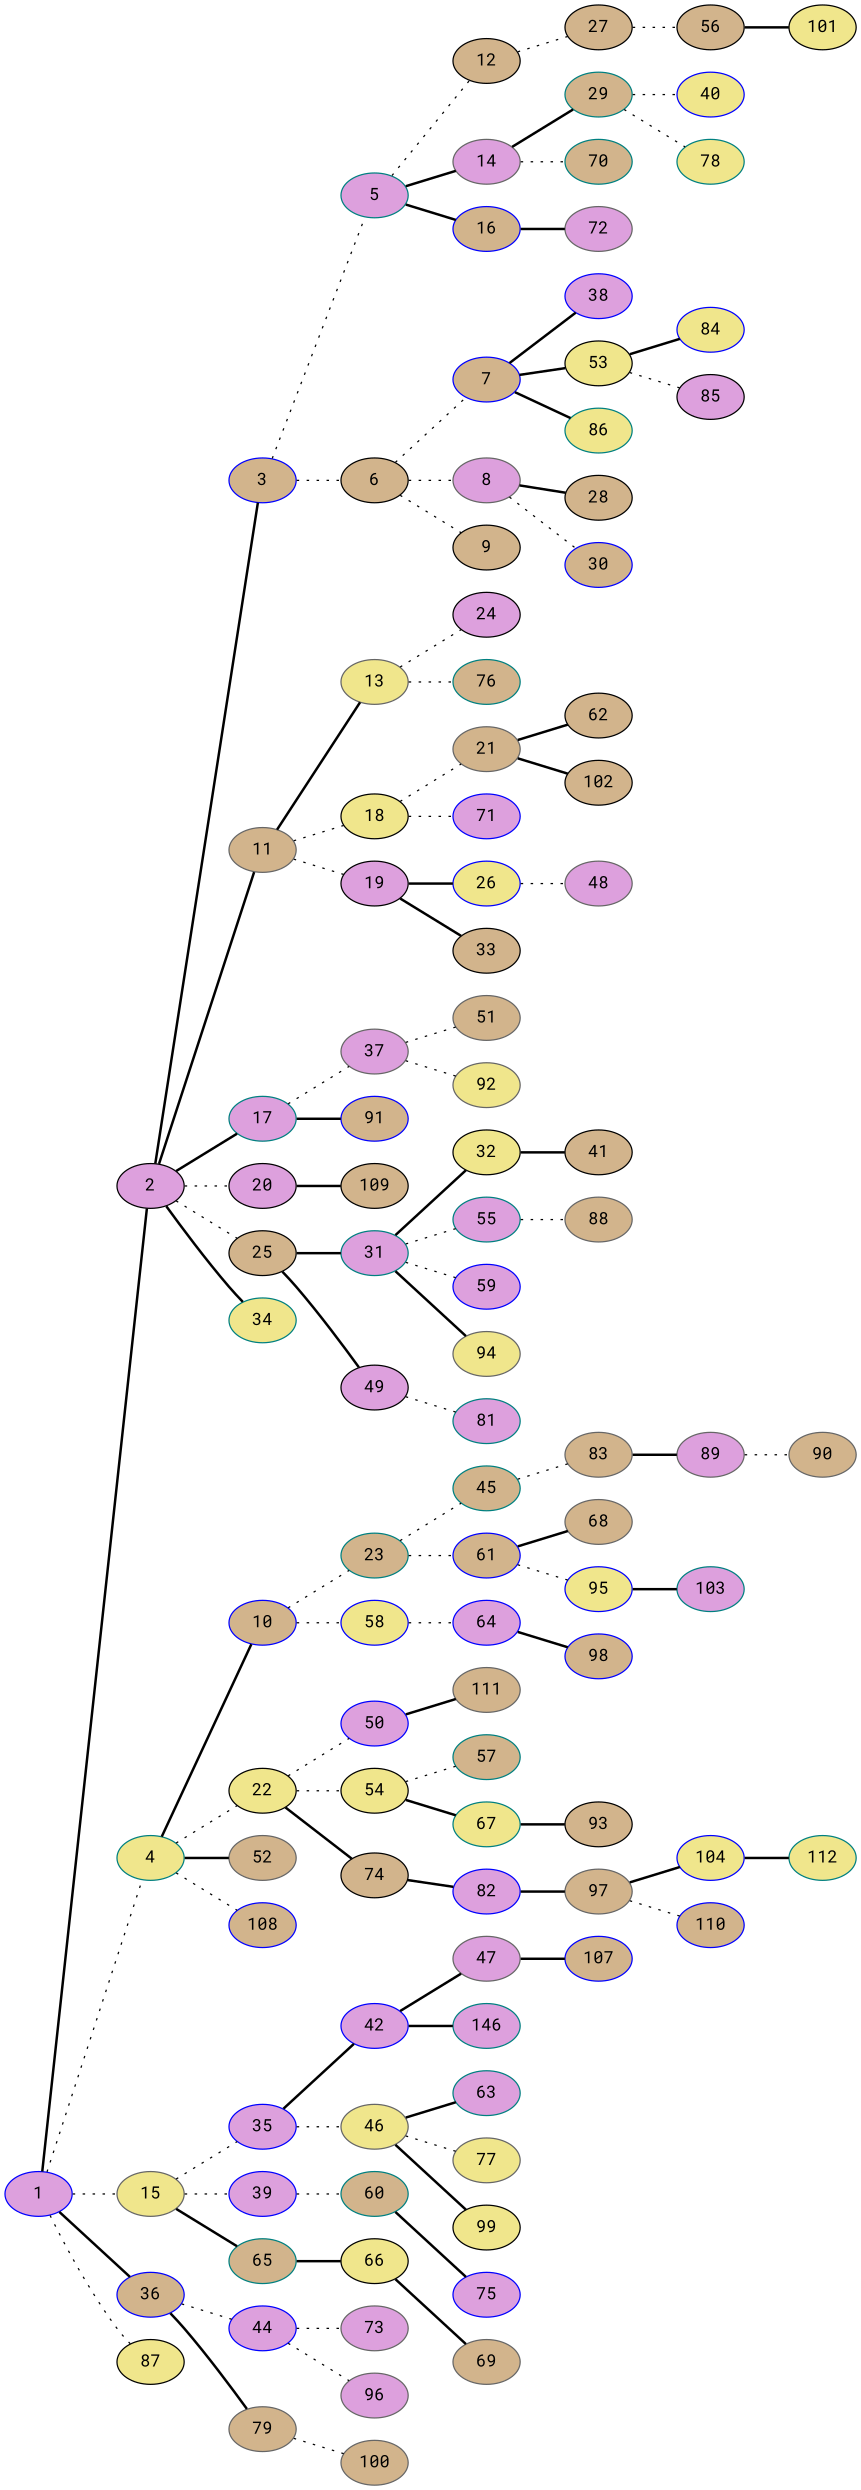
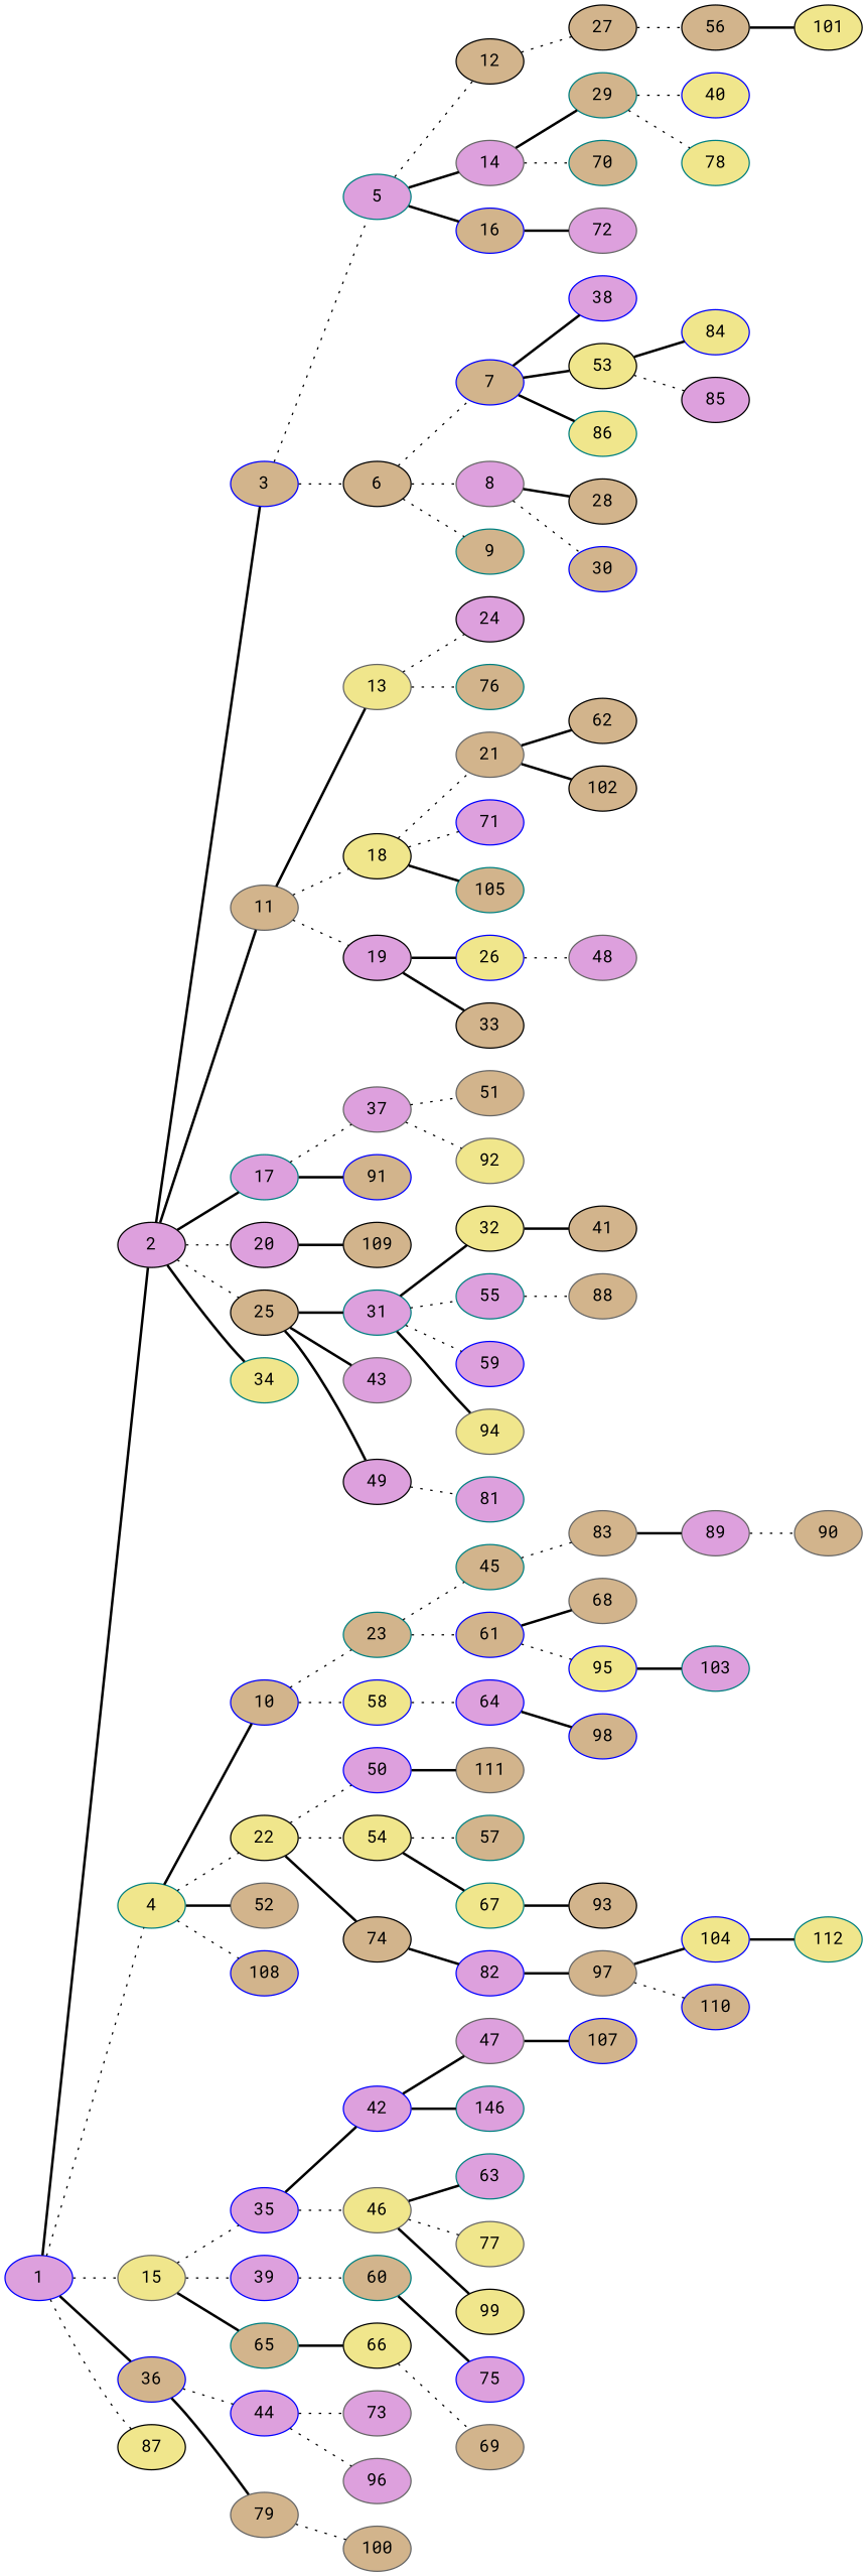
  graph {
    fontname="Roboto Mono"
    rankdir=LR
    node [color=blue fillcolor=tan fontname="Roboto Mono" style=filled]
    edge [fontname="Roboto Mono" style=dotted]
    1 [fillcolor=plum]
    2 [color=black fillcolor=plum]
    4 [color=teal fillcolor=khaki]
    15 [color=gray40 fillcolor=khaki]
    36
    87 [color=black fillcolor=khaki]
    3
    11 [color=gray40]
    17 [color=teal fillcolor=plum]
    20 [color=black fillcolor=plum]
    25 [color=black]
    34 [color=teal fillcolor=khaki]
    10
    22 [color=black fillcolor=khaki]
    52 [color=gray40]
    108
    35 [fillcolor=plum]
    39 [fillcolor=plum]
    65 [color=teal]
    44 [fillcolor=plum]
    79 [color=gray40]
    5 [color=teal fillcolor=plum]
    6 [color=black]
    13 [color=gray40 fillcolor=khaki]
    18 [color=black fillcolor=khaki]
    19 [color=black fillcolor=plum]
    37 [color=gray40 fillcolor=plum]
    91
    109 [color=black]
    31 [color=teal fillcolor=plum]
+   43 [color=gray40 fillcolor=plum]
    49 [color=black fillcolor=plum]
    12 [color=black]
    14 [color=gray40 fillcolor=plum]
    16
    7
    8 [color=gray40 fillcolor=plum]
-   9 [color=black]
+   9 [color=teal]
    23 [color=teal]
    58 [fillcolor=khaki]
    50 [fillcolor=plum]
    54 [color=black fillcolor=khaki]
    74 [color=black]
    27 [color=black]
    29 [color=teal]
    70 [color=teal]
    72 [color=gray40 fillcolor=plum]
    38 [fillcolor=plum]
    53 [color=black fillcolor=khaki]
    86 [color=teal fillcolor=khaki]
    28 [color=black]
    30
    84 [fillcolor=khaki]
    85 [color=black fillcolor=plum]
    45 [color=teal]
    61
    64 [fillcolor=plum]
    24 [color=black fillcolor=plum]
    76 [color=teal]
    21 [color=gray40]
    71 [fillcolor=plum]
+   105 [color=teal]
    26 [fillcolor=khaki]
    33 [color=black]
    56 [color=black]
    40 [fillcolor=khaki]
    78 [color=teal fillcolor=khaki]
    42 [fillcolor=plum]
    46 [color=gray40 fillcolor=khaki]
    60 [color=teal]
    66 [color=black fillcolor=khaki]
    51 [color=gray40]
    92 [color=gray40 fillcolor=khaki]
    62 [color=black]
    102 [color=black]
    48 [color=gray40 fillcolor=plum]
    111 [color=gray40]
    57 [color=teal]
    67 [color=teal fillcolor=khaki]
    82 [fillcolor=plum]
    83 [color=gray40]
    68 [color=gray40]
    95 [fillcolor=khaki]
    32 [color=black fillcolor=khaki]
    55 [color=teal fillcolor=plum]
    59 [fillcolor=plum]
    94 [color=gray40 fillcolor=khaki]
    81 [color=teal fillcolor=plum]
    101 [color=black fillcolor=khaki]
    41 [color=black]
    88 [color=gray40]
    47 [color=gray40 fillcolor=plum]
    n93 [color=teal fillcolor=plum label=146]
    63 [color=teal fillcolor=plum]
    77 [color=gray40 fillcolor=khaki]
    99 [color=black fillcolor=khaki]
    73 [color=gray40 fillcolor=plum]
    96 [color=gray40 fillcolor=plum]
    100 [color=gray40]
    75 [fillcolor=plum]
    107
    89 [color=gray40 fillcolor=plum]
    93 [color=black]
    98
    103 [color=teal fillcolor=plum]
    69 [color=gray40]
    97 [color=gray40]
    104 [fillcolor=khaki]
    110
    90 [color=gray40]
    112 [color=teal fillcolor=khaki]
    1 -- 2 [style=bold]
    1 -- 4
    1 -- 15
    1 -- 36 [style=bold]
    1 -- 87
    2 -- 3 [style=bold]
    2 -- 11 [style=bold]
    2 -- 17 [style=bold]
    2 -- 20
    2 -- 25
    2 -- 34 [style=bold]
    4 -- 10 [style=bold]
    4 -- 22
    4 -- 52 [style=bold]
    4 -- 108
    15 -- 35
    15 -- 39
    15 -- 65 [style=bold]
    36 -- 44
    36 -- 79 [style=bold]
    3 -- 5
    3 -- 6
    11 -- 13 [style=bold]
    11 -- 18
    11 -- 19
    17 -- 37
    17 -- 91 [style=bold]
    20 -- 109 [style=bold]
    25 -- 31 [style=bold]
+   25 -- 43 [style=bold]
    25 -- 49 [style=bold]
    10 -- 23
    10 -- 58
    22 -- 50
    22 -- 54
    22 -- 74 [style=bold]
    35 -- 42 [style=bold]
    35 -- 46
    39 -- 60
    65 -- 66 [style=bold]
    44 -- 73
    44 -- 96
    79 -- 100
    5 -- 12
    5 -- 14 [style=bold]
    5 -- 16 [style=bold]
    6 -- 7
    6 -- 8
    6 -- 9
    13 -- 24
    13 -- 76
    18 -- 21
    18 -- 71
+   18 -- 105 [style=bold]
    19 -- 26 [style=bold]
    19 -- 33 [style=bold]
    37 -- 51
    37 -- 92
    31 -- 32 [style=bold]
    31 -- 55
    31 -- 59
    31 -- 94 [style=bold]
    49 -- 81
    12 -- 27
    14 -- 29 [style=bold]
    14 -- 70
    16 -- 72 [style=bold]
    7 -- 38 [style=bold]
    7 -- 53 [style=bold]
    7 -- 86 [style=bold]
    8 -- 28 [style=bold]
    8 -- 30
    23 -- 45
    23 -- 61
    58 -- 64
    50 -- 111 [style=bold]
    54 -- 57
    54 -- 67 [style=bold]
    74 -- 82 [style=bold]
    27 -- 56
    29 -- 40
    29 -- 78
    53 -- 84 [style=bold]
    53 -- 85
    45 -- 83
    61 -- 68 [style=bold]
    61 -- 95
    64 -- 98 [style=bold]
    21 -- 62 [style=bold]
    21 -- 102 [style=bold]
    26 -- 48
    56 -- 101 [style=bold]
    42 -- 47 [style=bold]
    42 -- n93 [style=bold]
    46 -- 63 [style=bold]
    46 -- 77
    46 -- 99 [style=bold]
    60 -- 75 [style=bold]
-   66 -- 69 [style=bold]
+   66 -- 69
    67 -- 93 [style=bold]
    82 -- 97 [style=bold]
    83 -- 89 [style=bold]
    95 -- 103 [style=bold]
    32 -- 41 [style=bold]
    55 -- 88
    47 -- 107 [style=bold]
    89 -- 90
    97 -- 104 [style=bold]
    97 -- 110
    104 -- 112 [style=bold]
  }
